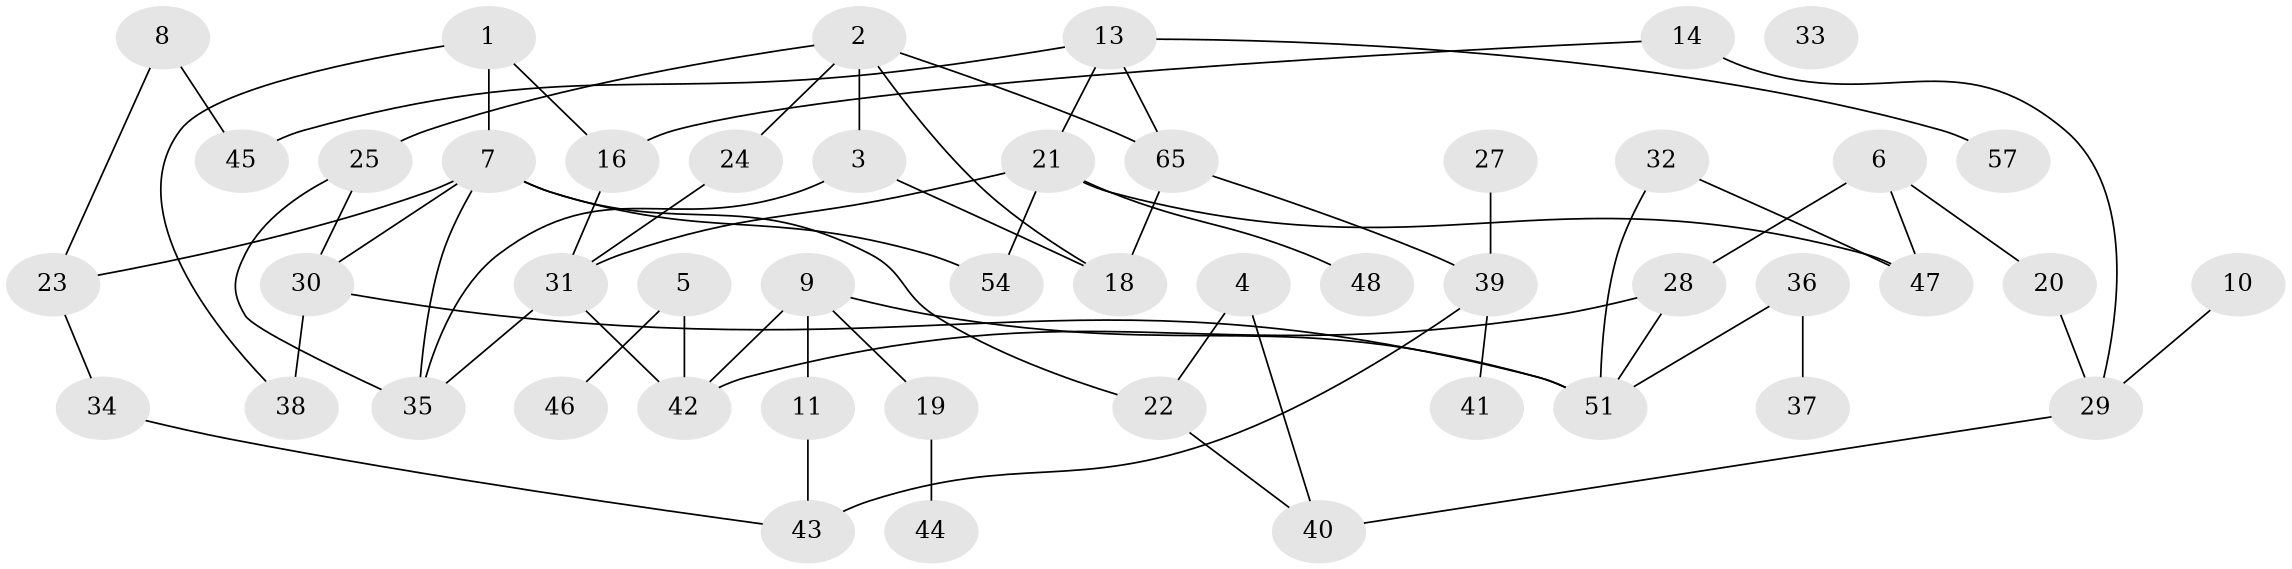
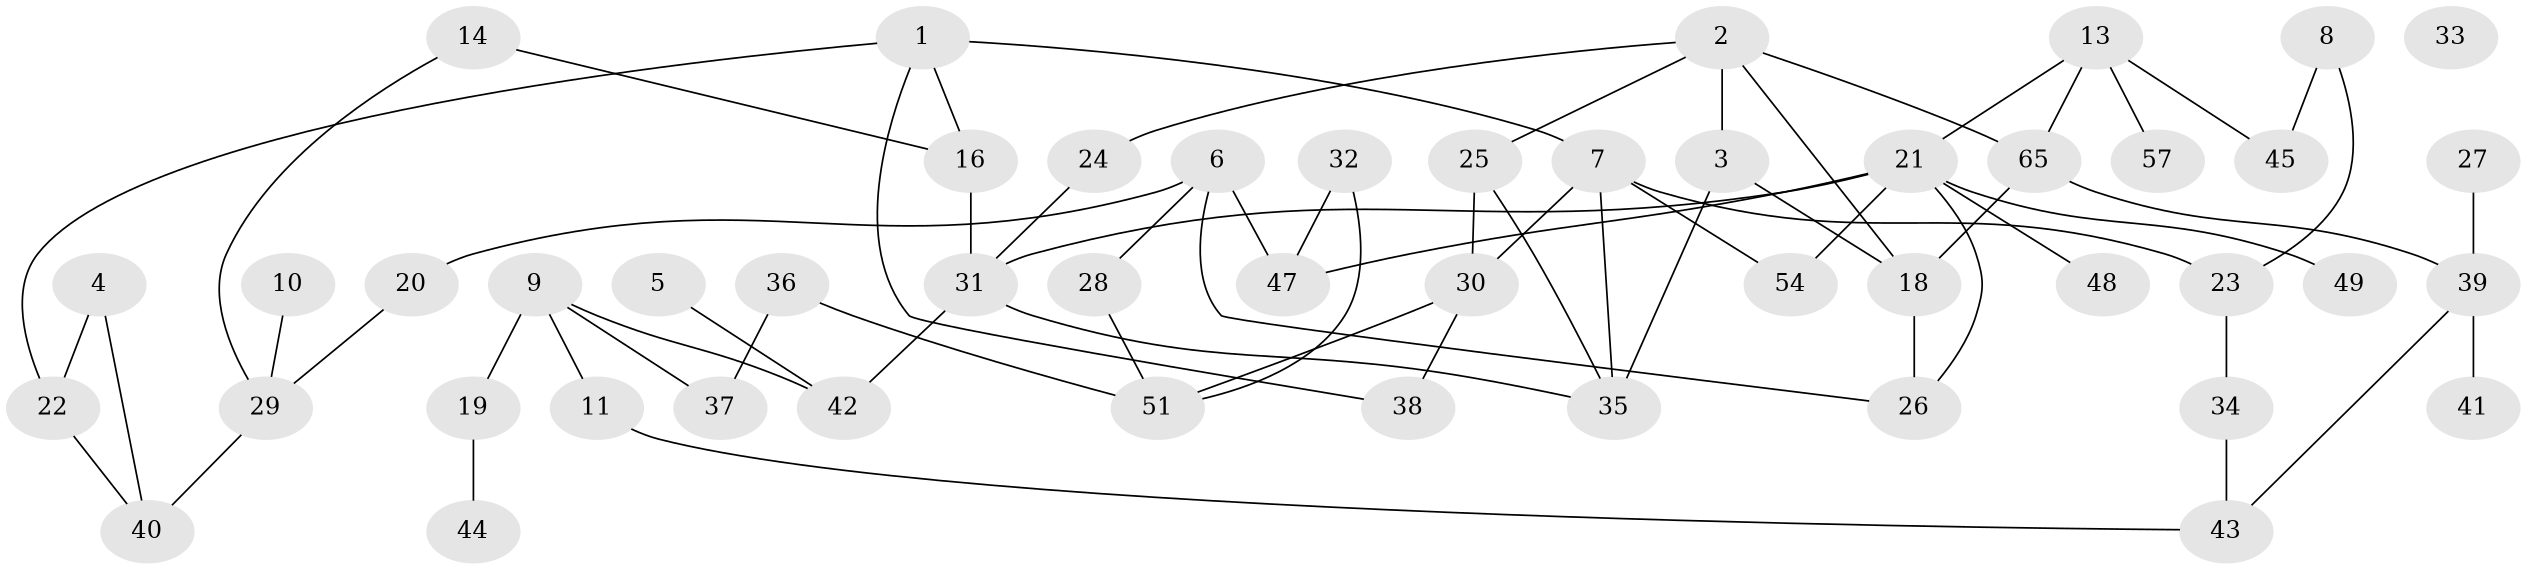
  graph {
    node [color=gray90 style=filled]
    1
    7
    16
    38
    35
    22
    23
    30
    54
    31
    2
    3
    n13 [label=65]
    18
    24
    25
    39
+   26
    4
    40
    5
    42
-   46
    6
    20
    28
    47
    29
    51
    34
    8
    45
    9
    11
    19
    43
    44
    10
    13
    21
    n41 [label=57]
    48
+   49
    14
    41
    27
    32
    33
    36
    37
    1 -- 7
    1 -- 16
    1 -- 38
    7 -- 35
-   7 -- 22
+   1 -- 22
    7 -- 23
    7 -- 30
    7 -- 54
    16 -- 31
    22 -- 40
    23 -- 34
    30 -- 38
    30 -- 51
    31 -- 35
    31 -- 42
    2 -- 3
    2 -- n13
    2 -- 18
    2 -- 24
    2 -- 25
    3 -- 35
    3 -- 18
    n13 -- 18
    n13 -- 39
+   18 -- 26
    24 -- 31
    25 -- 35
    25 -- 30
    39 -- 43
    39 -- 41
    4 -- 22
    4 -- 40
    5 -- 42
-   5 -- 46
+   6 -- 26
    6 -- 20
    6 -- 28
    6 -- 47
    20 -- 29
-   28 -- 42
    28 -- 51
    29 -- 40
    34 -- 43
    8 -- 23
    8 -- 45
    9 -- 42
-   9 -- 51
+   9 -- 37
    9 -- 11
    9 -- 19
    11 -- 43
    19 -- 44
    10 -- 29
    13 -- n13
    13 -- 45
    13 -- 21
    13 -- n41
    21 -- 54
    21 -- 31
+   21 -- 26
    21 -- 47
    21 -- 48
+   21 -- 49
    14 -- 16
    14 -- 29
    27 -- 39
    32 -- 47
    32 -- 51
    36 -- 51
    36 -- 37
  }
